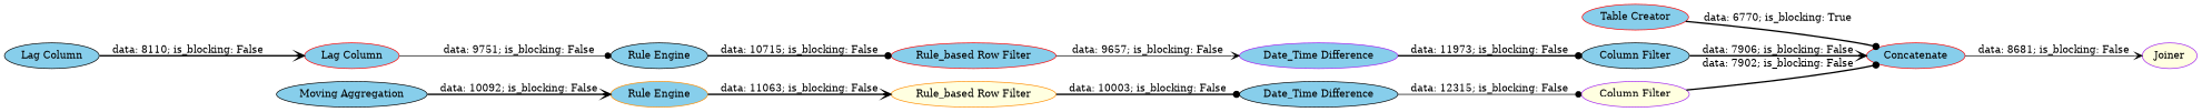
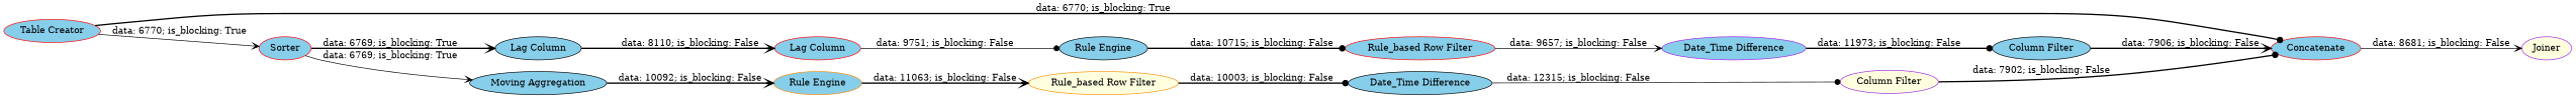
  digraph {
    rankdir=LR
    node [color=black fillcolor=skyblue style=filled]
    edge [arrowhead=vee style=bold]
    n1 [color=darkorange fillcolor=lightyellow label="Rule_based Row Filter"]
    n2 [label="Date_Time Difference"]
    n3 [color=purple fillcolor=lightyellow label="Column Filter"]
    n4 [color=darkorange label="Rule Engine"]
    n5 [color=red label=Concatenate]
    n6 [color=purple fillcolor=lightyellow label=Joiner]
    n7 [color=red label="Lag Column"]
    n8 [label="Rule Engine"]
    n9 [color=red label="Rule_based Row Filter"]
    n10 [color=red label="Table Creator"]
+   n11 [color=red label=Sorter]
    n12 [label="Lag Column"]
    n13 [label="Moving Aggregation"]
    n14 [color=purple label="Date_Time Difference"]
    n15 [label="Column Filter"]
    n1 -> n2 [arrowhead=dot label="data: 10003; is_blocking: False"]
    n2 -> n3 [arrowhead=dot label="data: 12315; is_blocking: False" style=solid]
    n3 -> n5 [arrowhead=dot label="data: 7902; is_blocking: False"]
    n4 -> n1 [label="data: 11063; is_blocking: False"]
    n5 -> n6 [label="data: 8681; is_blocking: False" style=solid]
    n7 -> n8 [arrowhead=dot label="data: 9751; is_blocking: False" style=solid]
    n8 -> n9 [arrowhead=dot label="data: 10715; is_blocking: False"]
    n9 -> n14 [label="data: 9657; is_blocking: False" style=solid]
    n10 -> n5 [arrowhead=dot label="data: 6770; is_blocking: True"]
+   n10 -> n11 [label="data: 6770; is_blocking: True" style=solid]
+   n11 -> n12 [label="data: 6769; is_blocking: True"]
+   n11 -> n13 [label="data: 6769; is_blocking: True" style=solid]
    n12 -> n7 [label="data: 8110; is_blocking: False"]
    n13 -> n4 [label="data: 10092; is_blocking: False"]
    n14 -> n15 [arrowhead=dot label="data: 11973; is_blocking: False"]
    n15 -> n5 [label="data: 7906; is_blocking: False"]
  }
